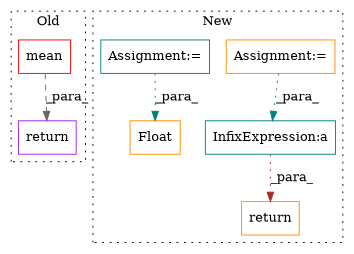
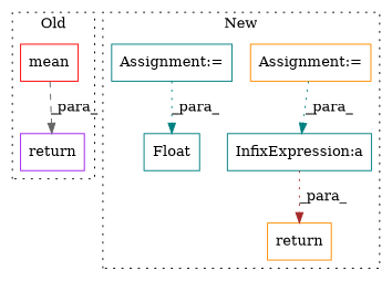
  digraph {
    node [a=32 color=darkorange l=6 shape=box]
    edge [color=teal style=dotted]
    n1 [color=red label=mean s=2438]
    n2 [a=41 color=purple l=7 label=return s=2395]
    n3 [a=41 l=7 label=return s=2475]
    n4 [a=7 l=1 label="Assignment:=" s=2441]
    n5 [a=7 color=teal label="Assignment:=" s=2424]
    n6 [a=27 color=teal l=3 label="InfixExpression:a" s=2570]
-   n7 [l="6,1" label=Float s="2573,2590"]
+   n7 [color=teal l="6,1" label=Float s="2573,2590"]
    subgraph cluster_1 {
      label=Old
      style=dotted
      n1
      n2
    }
    subgraph cluster_2 {
      label=New
      style=dotted
      n3
      n4
      n5
      n6
      n7
    }
    n1 -> n2 [color=gray40 label=_para_ style=dashed]
    n4 -> n6 [label=_para_]
    n5 -> n7 [label=_para_]
    n6 -> n3 [color=brown label=_para_]
  }
